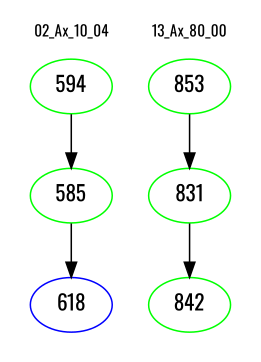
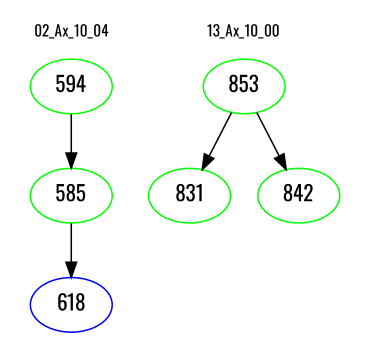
  digraph {
    fontname=Oswald
    node [color=green fontname=Oswald]
    edge [color=black fontname=Oswald]
    n1 [label=594]
    n2 [label=585]
    n3 [color=blue label=618]
    n4 [label=853]
    n5 [label=831]
    n6 [label=842]
    subgraph cluster_1 {
      color=white
      fontsize=10
      label="02_Ax_10_04"
      n1
      n2
      n3
    }
    subgraph cluster_2 {
      color=white
      fontsize=10
-     label="13_Ax_80_00"
+     label="13_Ax_10_00"
      n4
      n5
      n6
    }
    n1 -> n2
    n2 -> n3
    n4 -> n5
-   n5 -> n6
+   n4 -> n6
  }
